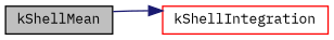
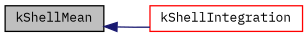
  digraph {
    rankdir=LR
    fontname="IBM Plex Mono"
    node [fontname="IBM Plex Mono" fontsize=10 shape=record]
    n1 [color=black fillcolor=grey75 fontcolor=black height=0.2 label=kShellMean style=filled width=0.4]
    n2 [color=red height=0.2 label=kShellIntegration width=0.4]
-   n2 -> n1 [color=midnightblue dir=back fontname="IBM Plex Mono" fontsize=10 labelfontname=FreeSans labelfontsize=10 style=solid]
+   n1 -> n2 [color=midnightblue dir=back fontname="IBM Plex Mono" fontsize=10 labelfontname=FreeSans labelfontsize=10 style=solid]
  }
